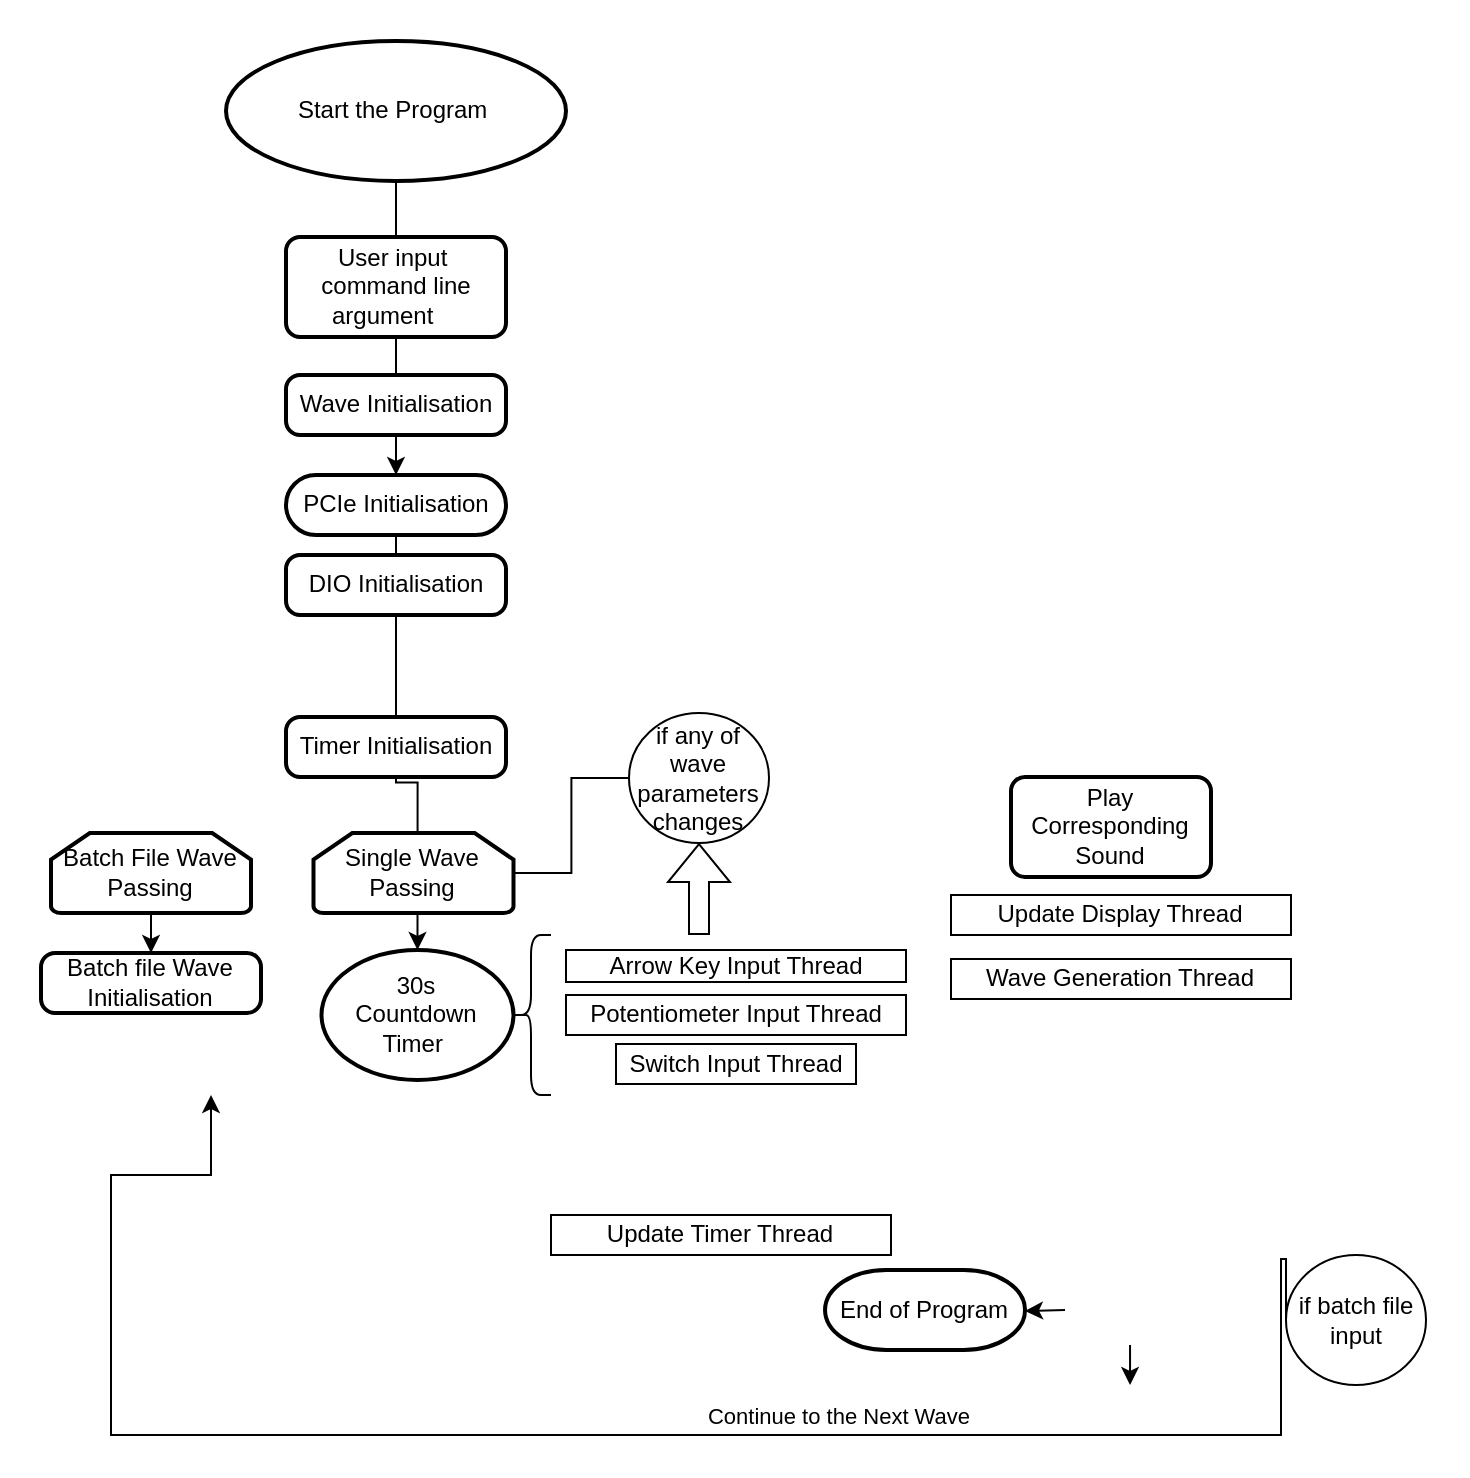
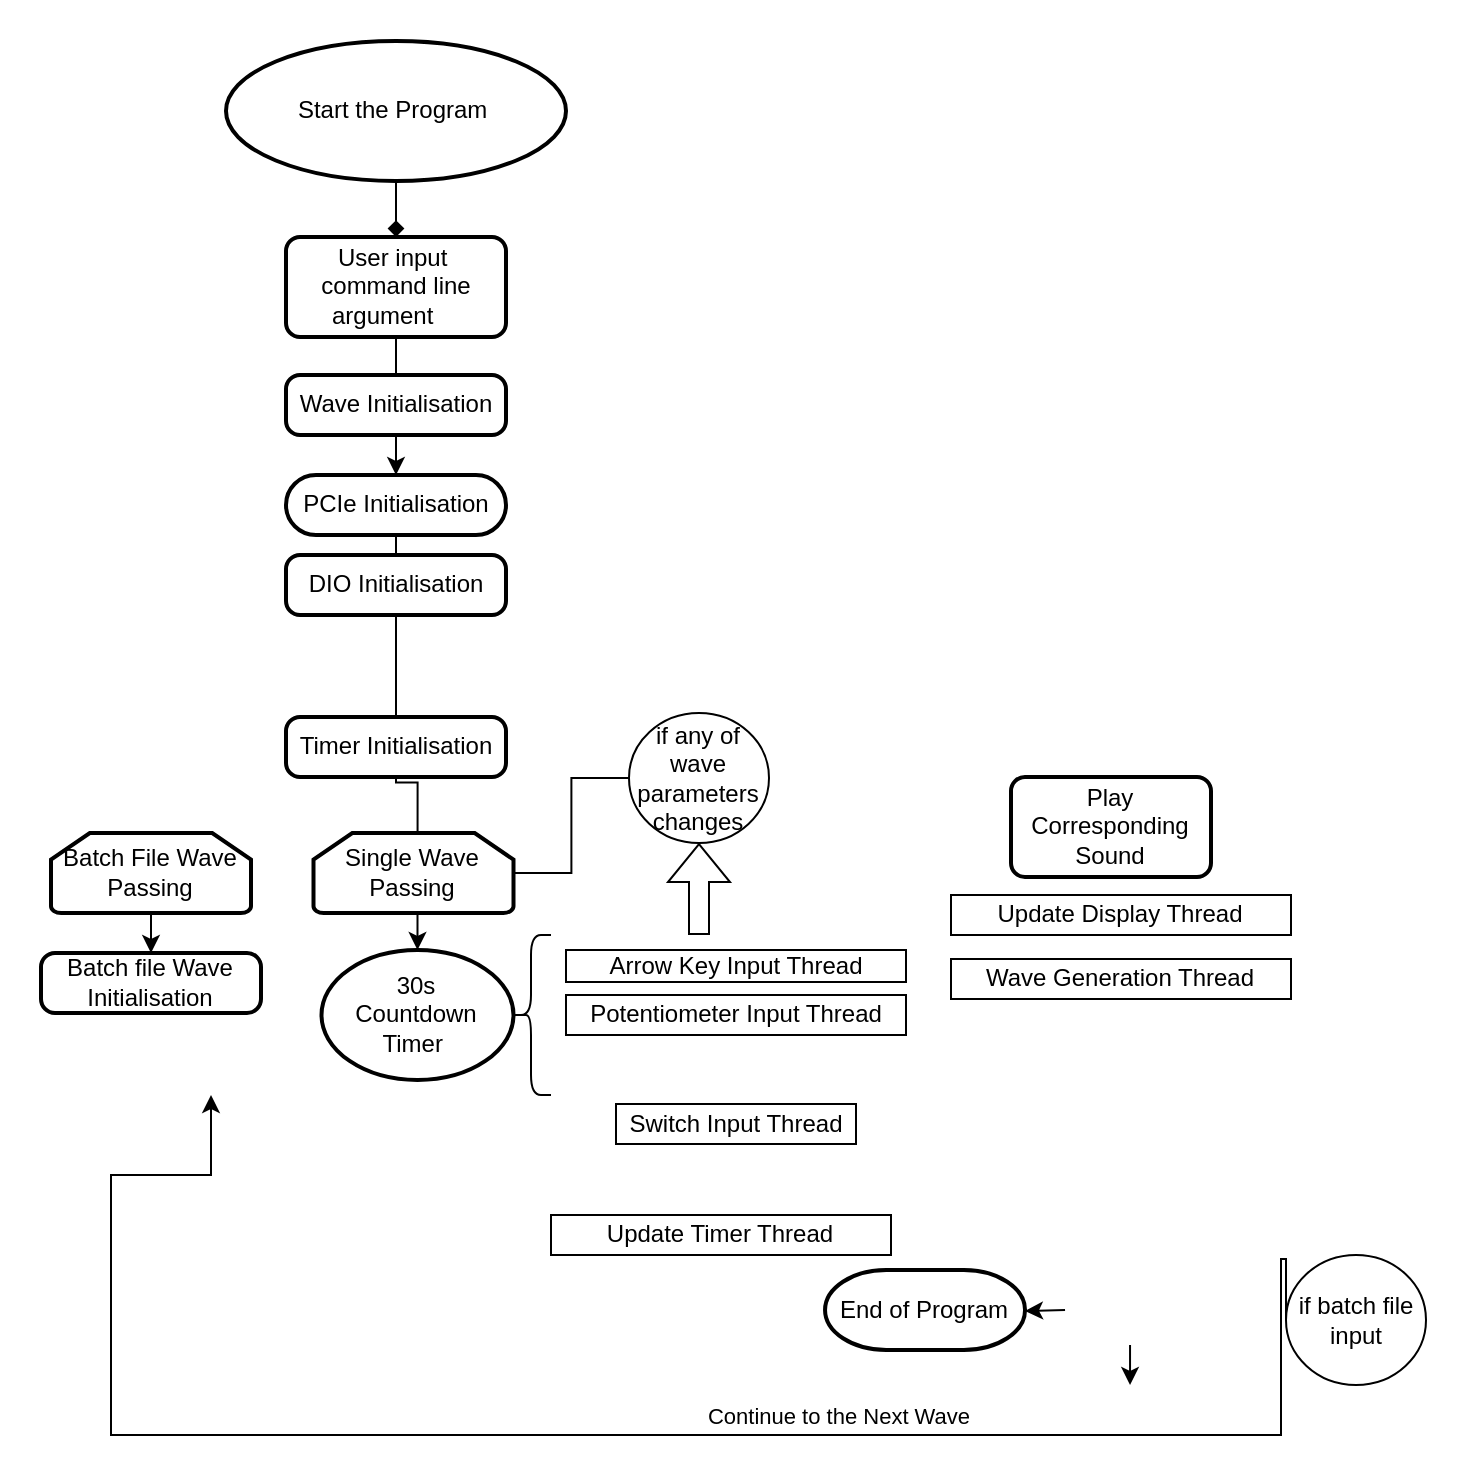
  <mxCell id="0" />
  <mxCell id="1" parent="0" />
  <mxCell id="2" value="Start the Program&amp;nbsp;" style="strokeWidth=2;html=1;shape=mxgraph.flowchart.start_1;whiteSpace=wrap;" parent="1" vertex="1"><mxGeometry x="112.5" y="20" width="170" height="70" as="geometry" /></mxCell>
  <mxCell id="3" style="edgeStyle=orthogonalEdgeStyle;rounded=0;orthogonalLoop=1;jettySize=auto;html=1;exitX=0.5;exitY=1;exitDx=0;exitDy=0;entryX=0.5;entryY=0;entryDx=0;entryDy=0;entryPerimeter=0;startArrow=none;" parent="1" source="10" target="7" edge="1"><mxGeometry relative="1" as="geometry" /></mxCell>
  <mxCell id="4" value="Single Wave Passing" style="strokeWidth=2;html=1;shape=mxgraph.flowchart.loop_limit;whiteSpace=wrap;" parent="1" vertex="1"><mxGeometry x="156.25" y="416" width="100" height="40" as="geometry" /></mxCell>
  <mxCell id="5" style="edgeStyle=orthogonalEdgeStyle;rounded=0;orthogonalLoop=1;jettySize=auto;html=1;exitX=0;exitY=0.5;exitDx=0;exitDy=0;" parent="1" source="16" edge="1"><mxGeometry relative="1" as="geometry"><Array as="points"><mxPoint x="643" y="629" /><mxPoint x="640" y="629" /><mxPoint x="640" y="717" /><mxPoint x="55" y="717" /><mxPoint x="55" y="587" /><mxPoint x="105" y="587" /></Array><mxPoint x="105" y="547" as="targetPoint" /><mxPoint x="305" y="638" as="sourcePoint" /></mxGeometry></mxCell>
  <mxCell id="6" value="Continue to the Next Wave" style="edgeLabel;html=1;align=center;verticalAlign=middle;resizable=0;points=[];" parent="5" vertex="1" connectable="0"><mxGeometry x="-0.298" y="-1" relative="1" as="geometry"><mxPoint x="-18" y="-9" as="offset" /></mxGeometry></mxCell>
  <mxCell id="7" value="30s&lt;br&gt;Countdown Timer&amp;nbsp;" style="strokeWidth=2;html=1;shape=mxgraph.flowchart.start_1;whiteSpace=wrap;" parent="1" vertex="1"><mxGeometry x="160.25" y="474.5" width="96" height="65" as="geometry" /></mxCell>
  <mxCell id="8" value="End of Program" style="strokeWidth=2;html=1;shape=mxgraph.flowchart.terminator;whiteSpace=wrap;" parent="1" vertex="1"><mxGeometry x="412.02" y="634.5" width="100" height="40" as="geometry" /></mxCell>
  <mxCell id="9" value="PCIe Initialisation" style="rounded=1;whiteSpace=wrap;html=1;absoluteArcSize=1;arcSize=31;strokeWidth=2;" parent="1" vertex="1"><mxGeometry x="142.5" y="237" width="110" height="30" as="geometry" /></mxCell>
  <mxCell id="10" value="DIO Initialisation" style="rounded=1;whiteSpace=wrap;html=1;absoluteArcSize=1;arcSize=14;strokeWidth=2;" parent="1" vertex="1"><mxGeometry x="142.5" y="277" width="110" height="30" as="geometry" /></mxCell>
  <mxCell id="11" value="" style="edgeStyle=orthogonalEdgeStyle;rounded=0;orthogonalLoop=1;jettySize=auto;html=1;exitX=0.5;exitY=1;exitDx=0;exitDy=0;entryX=0.5;entryY=0;entryDx=0;entryDy=0;entryPerimeter=0;startArrow=none;endArrow=none;" parent="1" source="9" target="10" edge="1"><mxGeometry relative="1" as="geometry"><mxPoint x="210" y="446" as="sourcePoint" /><mxPoint x="235" y="511" as="targetPoint" /></mxGeometry></mxCell>
  <mxCell id="12" value="Timer Initialisation" style="rounded=1;whiteSpace=wrap;html=1;absoluteArcSize=1;arcSize=14;strokeWidth=2;" parent="1" vertex="1"><mxGeometry x="142.5" y="358" width="110" height="30" as="geometry" /></mxCell>
  <mxCell id="13" style="edgeStyle=orthogonalEdgeStyle;rounded=0;orthogonalLoop=1;jettySize=auto;html=1;entryX=1;entryY=0.5;entryDx=0;entryDy=0;entryPerimeter=0;endArrow=none;" parent="1" source="14" target="4" edge="1"><mxGeometry relative="1" as="geometry"><mxPoint x="267.5" y="361" as="targetPoint" /></mxGeometry></mxCell>
  <mxCell id="14" value="if any of wave parameters changes" style="ellipse;whiteSpace=wrap;html=1;" parent="1" vertex="1"><mxGeometry x="314" y="356" width="70" height="65" as="geometry" /></mxCell>
  <mxCell id="15" value="" style="edgeStyle=orthogonalEdgeStyle;rounded=0;orthogonalLoop=1;jettySize=auto;html=1;" parent="1" target="8" edge="1"><mxGeometry relative="1" as="geometry"><mxPoint x="532.02" y="654.483" as="sourcePoint" /></mxGeometry></mxCell>
  <mxCell id="16" value="if batch file input" style="ellipse;whiteSpace=wrap;html=1;" parent="1" vertex="1"><mxGeometry x="642.5" y="627" width="70" height="65" as="geometry" /></mxCell>
  <mxCell id="17" value="" style="endArrow=classic;html=1;rounded=0;exitX=0.5;exitY=1;exitDx=0;exitDy=0;entryX=0.5;entryY=0;entryDx=0;entryDy=0;" parent="1" edge="1"><mxGeometry width="50" height="50" relative="1" as="geometry"><mxPoint x="564.52" y="672" as="sourcePoint" /><mxPoint x="564.52" y="692" as="targetPoint" /></mxGeometry></mxCell>
  <mxCell id="18" value="Batch file Wave Initialisation" style="rounded=1;whiteSpace=wrap;html=1;absoluteArcSize=1;arcSize=14;strokeWidth=2;" parent="1" vertex="1"><mxGeometry x="20" y="476" width="110" height="30" as="geometry" /></mxCell>
  <mxCell id="19" value="User input&amp;nbsp; command line argument&amp;nbsp; &amp;nbsp;&amp;nbsp;" style="rounded=1;whiteSpace=wrap;html=1;absoluteArcSize=1;arcSize=14;strokeWidth=2;" parent="1" vertex="1"><mxGeometry x="142.5" y="118" width="110" height="50" as="geometry" /></mxCell>
- <mxCell id="20" value="" style="edgeStyle=orthogonalEdgeStyle;rounded=0;orthogonalLoop=1;jettySize=auto;html=1;endArrow=none;" edge="1" parent="1" source="2" target="19"><mxGeometry relative="1" as="geometry"><mxPoint x="197.5" y="90" as="sourcePoint" /><mxPoint x="257.5" y="168" as="targetPoint" /></mxGeometry></mxCell>
+ <mxCell id="20" value="" style="edgeStyle=orthogonalEdgeStyle;rounded=0;orthogonalLoop=1;jettySize=auto;html=1;endArrow=diamond;" edge="1" parent="1" source="2" target="19"><mxGeometry relative="1" as="geometry"><mxPoint x="197.5" y="90" as="sourcePoint" /><mxPoint x="257.5" y="168" as="targetPoint" /></mxGeometry></mxCell>
  <mxCell id="21" value="" style="edgeStyle=orthogonalEdgeStyle;rounded=0;orthogonalLoop=1;jettySize=auto;html=1;" edge="1" parent="1" source="22" target="9"><mxGeometry relative="1" as="geometry" /></mxCell>
  <mxCell id="22" value="Wave Initialisation" style="rounded=1;whiteSpace=wrap;html=1;absoluteArcSize=1;arcSize=14;strokeWidth=2;" vertex="1" parent="1"><mxGeometry x="142.5" y="187" width="110" height="30" as="geometry" /></mxCell>
  <mxCell id="23" value="" style="edgeStyle=orthogonalEdgeStyle;rounded=0;orthogonalLoop=1;jettySize=auto;html=1;startArrow=none;endArrow=none;" edge="1" parent="1" source="19" target="22"><mxGeometry relative="1" as="geometry"><mxPoint x="197.514" y="150" as="sourcePoint" /><mxPoint x="257.514" y="197.004" as="targetPoint" /></mxGeometry></mxCell>
  <mxCell id="24" value="" style="edgeStyle=orthogonalEdgeStyle;rounded=0;orthogonalLoop=1;jettySize=auto;html=1;" edge="1" parent="1" source="25" target="18"><mxGeometry relative="1" as="geometry" /></mxCell>
  <mxCell id="25" value="Batch File Wave Passing" style="strokeWidth=2;html=1;shape=mxgraph.flowchart.loop_limit;whiteSpace=wrap;" vertex="1" parent="1"><mxGeometry x="25" y="416" width="100" height="40" as="geometry" /></mxCell>
- <mxCell id="26" value="Switch Input Thread" style="rounded=0;whiteSpace=wrap;html=1;" vertex="1" parent="1"><mxGeometry x="307.5" y="521.5" width="120" height="20" as="geometry" /></mxCell>
+ <mxCell id="26" value="Switch Input Thread" style="rounded=0;whiteSpace=wrap;html=1;" vertex="1" parent="1"><mxGeometry x="307.5" y="551.5" width="120" height="20" as="geometry" /></mxCell>
  <mxCell id="27" value="Potentiometer Input Thread" style="rounded=0;whiteSpace=wrap;html=1;" vertex="1" parent="1"><mxGeometry x="282.5" y="497" width="170" height="20" as="geometry" /></mxCell>
  <mxCell id="28" value="Arrow Key Input Thread" style="rounded=0;whiteSpace=wrap;html=1;" vertex="1" parent="1"><mxGeometry x="282.5" y="474.5" width="170" height="16" as="geometry" /></mxCell>
  <mxCell id="29" value="Update Timer Thread" style="rounded=0;whiteSpace=wrap;html=1;" vertex="1" parent="1"><mxGeometry x="275" y="607" width="170" height="20" as="geometry" /></mxCell>
  <mxCell id="30" value="Wave Generation Thread" style="rounded=0;whiteSpace=wrap;html=1;" vertex="1" parent="1"><mxGeometry x="475" y="479" width="170" height="20" as="geometry" /></mxCell>
  <mxCell id="31" value="Play Corresponding Sound" style="rounded=1;whiteSpace=wrap;html=1;absoluteArcSize=1;arcSize=14;strokeWidth=2;" vertex="1" parent="1"><mxGeometry x="505" y="388" width="100" height="50" as="geometry" /></mxCell>
  <mxCell id="32" value="Update Display Thread" style="rounded=0;whiteSpace=wrap;html=1;" vertex="1" parent="1"><mxGeometry x="475" y="447" width="170" height="20" as="geometry" /></mxCell>
  <mxCell id="33" value="" style="shape=flexArrow;endArrow=classic;html=1;rounded=0;entryX=0.5;entryY=1;entryDx=0;entryDy=0;" edge="1" parent="1" target="14"><mxGeometry width="50" height="50" relative="1" as="geometry"><mxPoint x="349" y="467" as="sourcePoint" /><mxPoint x="395" y="497" as="targetPoint" /></mxGeometry></mxCell>
  <mxCell id="34" value="" style="shape=curlyBracket;whiteSpace=wrap;html=1;rounded=1;" vertex="1" parent="1"><mxGeometry x="255" y="467" width="20" height="80" as="geometry" /></mxCell>
